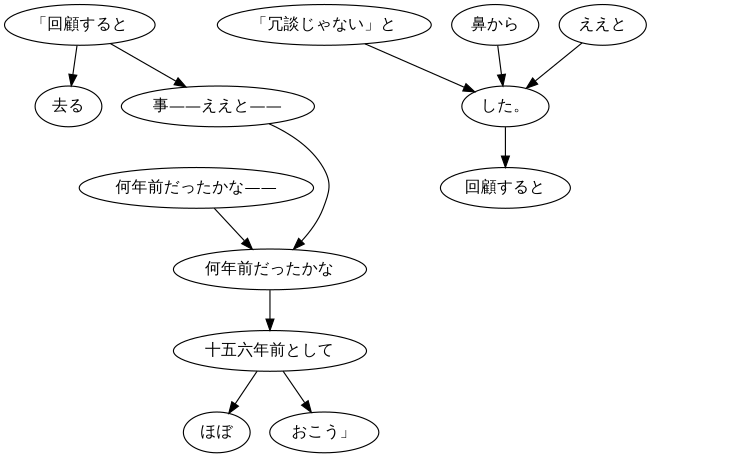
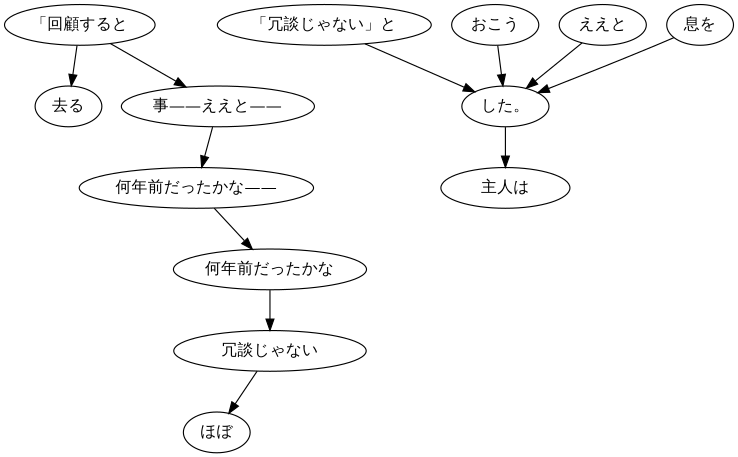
  digraph {
    n1 [label="「回顧すると"]
    n2 [label="去る"]
    n3 [label="事——ええと——"]
    n4 [label="何年前だったかな——"]
    n5 [label="何年前だったかな"]
-   n6 [label="十五六年前として"]
+   n6 [label="冗談じゃない"]
    n7 [label="ほぼ"]
-   n8 [label="おこう」"]
    n9 [label="「冗談じゃない」と"]
    n10 [label="した。"]
-   n11 [label="回顧すると"]
-   n12 [label="鼻から"]
+   n11 [label="主人は"]
+   n12 [label="おこう"]
    n13 [label="ええと"]
+   n14 [label="息を"]
    n1 -> n2
    n1 -> n3
-   n3 -> n5
+   n3 -> n4
    n4 -> n5
    n5 -> n6
    n6 -> n7
-   n6 -> n8
    n9 -> n10
    n10 -> n11
    n12 -> n10
    n13 -> n10
+   n14 -> n10
  }
